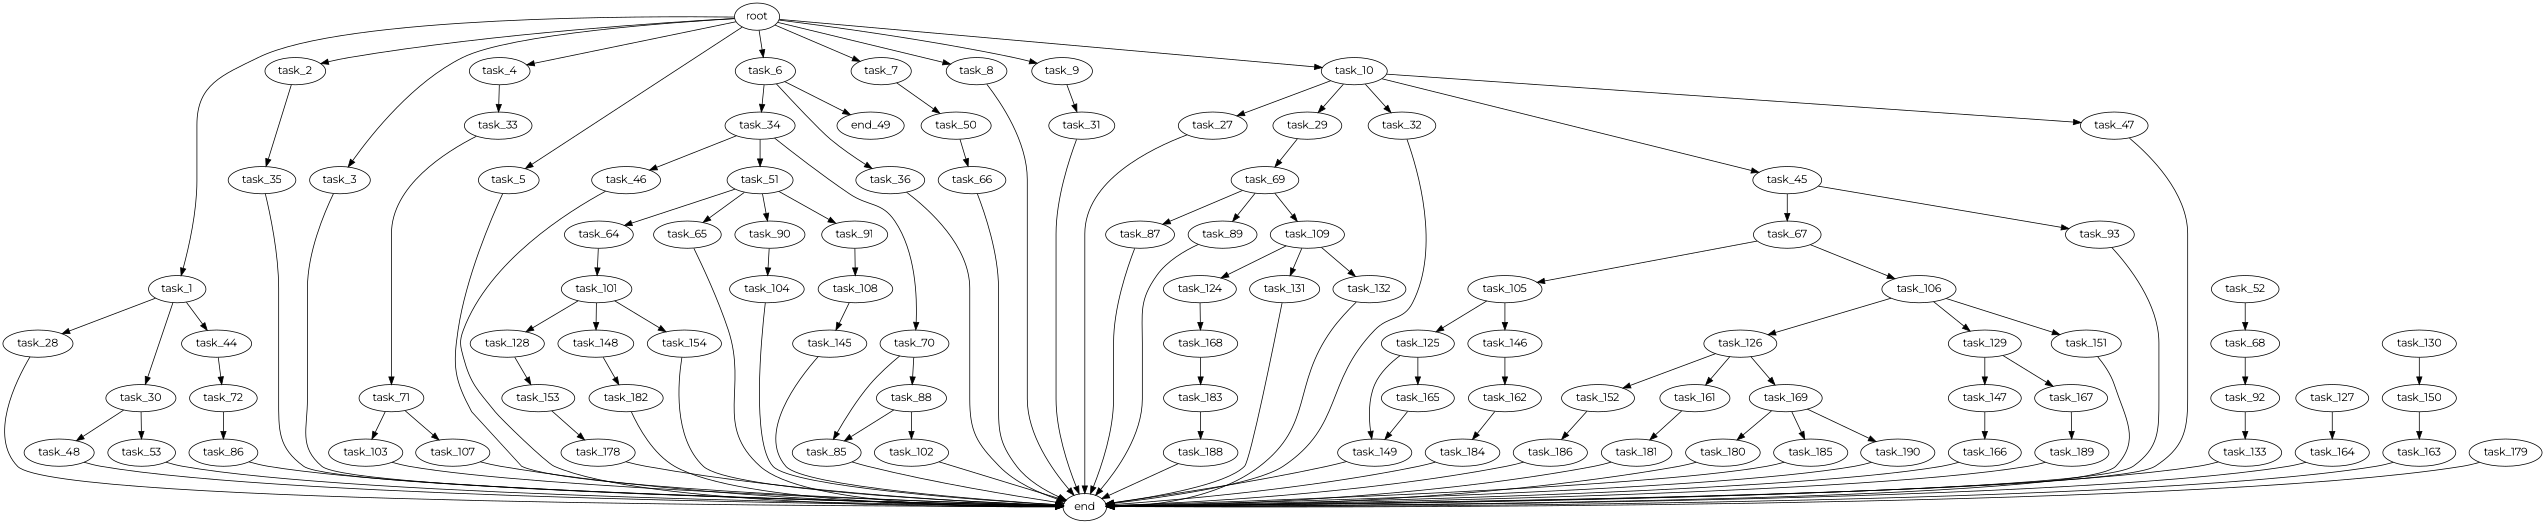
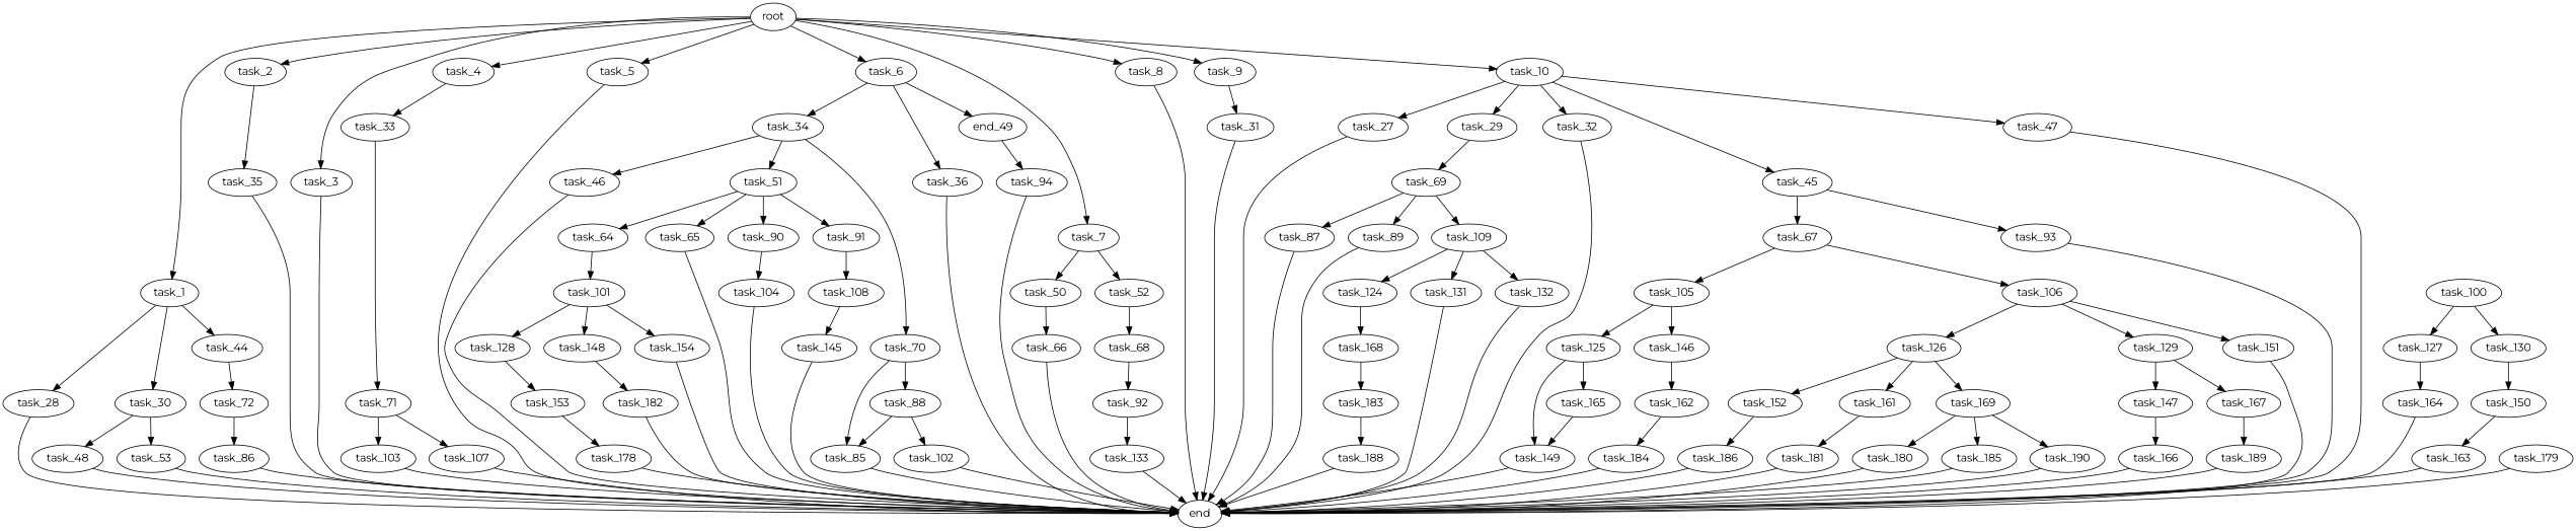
  digraph {
    fontname=Montserrat
    node [fontname=Montserrat]
    edge [fontname=Montserrat]
    root
    task_1
    task_2
    task_3
    task_4
    task_5
    task_6
    task_7
    task_8
    task_9
    task_10
    task_28
    task_30
    task_44
    task_35
    end
    task_33
    task_34
    task_36
    n20 [label=end_49]
    task_50
    task_52
    task_31
    task_27
    task_29
    task_32
    task_45
    task_47
    task_48
    task_53
    task_72
    task_71
    task_46
    task_51
    task_70
+   task_94
    task_66
    task_68
    task_69
    task_67
    task_93
    task_87
    task_89
    task_109
    task_103
    task_107
    task_64
    task_65
    task_90
    task_91
    task_85
    task_88
    task_86
    task_105
    task_106
    task_101
    task_104
    task_108
    task_92
    task_128
    task_148
    task_154
    task_125
    task_146
    task_126
    task_129
    task_151
    task_133
    task_124
    task_131
    task_132
    task_102
+   task_100
    task_127
    task_130
    task_145
    task_164
    task_150
    task_153
    task_182
    task_149
    task_165
    task_162
    task_152
    task_161
    task_169
    task_147
    task_167
    task_168
    task_183
    task_186
    task_181
    task_180
    task_185
    task_190
    task_178
    task_166
    task_189
    task_163
    task_184
    task_179
    task_188
    root -> task_1
    root -> task_2
    root -> task_3
    root -> task_4
    root -> task_5
    root -> task_6
    root -> task_7
    root -> task_8
    root -> task_9
    root -> task_10
    task_1 -> task_28
    task_1 -> task_30
    task_1 -> task_44
    task_2 -> task_35
    task_3 -> end
    task_4 -> task_33
    task_5 -> end
    task_6 -> task_34
    task_6 -> task_36
    task_6 -> n20
    task_7 -> task_50
+   task_7 -> task_52
    task_8 -> end
    task_9 -> task_31
    task_10 -> task_27
    task_10 -> task_29
    task_10 -> task_32
    task_10 -> task_45
    task_10 -> task_47
    task_28 -> end
    task_30 -> task_48
    task_30 -> task_53
    task_44 -> task_72
    task_35 -> end
    task_33 -> task_71
    task_34 -> task_46
    task_34 -> task_51
    task_34 -> task_70
    task_36 -> end
+   n20 -> task_94
    task_50 -> task_66
    task_52 -> task_68
    task_31 -> end
    task_27 -> end
    task_29 -> task_69
    task_32 -> end
    task_45 -> task_67
    task_45 -> task_93
    task_47 -> end
    task_48 -> end
    task_53 -> end
    task_72 -> task_86
    task_71 -> task_103
    task_71 -> task_107
    task_46 -> end
    task_51 -> task_64
    task_51 -> task_65
    task_51 -> task_90
    task_51 -> task_91
    task_70 -> task_85
    task_70 -> task_88
+   task_94 -> end
    task_66 -> end
    task_68 -> task_92
    task_69 -> task_87
    task_69 -> task_89
    task_69 -> task_109
    task_67 -> task_105
    task_67 -> task_106
    task_93 -> end
    task_87 -> end
    task_89 -> end
    task_109 -> task_124
    task_109 -> task_131
    task_109 -> task_132
    task_103 -> end
    task_107 -> end
    task_64 -> task_101
    task_65 -> end
    task_90 -> task_104
    task_91 -> task_108
    task_85 -> end
    task_88 -> task_85
    task_88 -> task_102
    task_86 -> end
    task_105 -> task_125
    task_105 -> task_146
    task_106 -> task_126
    task_106 -> task_129
    task_106 -> task_151
    task_101 -> task_128
    task_101 -> task_148
    task_101 -> task_154
    task_104 -> end
    task_108 -> task_145
    task_92 -> task_133
    task_128 -> task_153
    task_148 -> task_182
    task_154 -> end
    task_125 -> task_149
    task_125 -> task_165
    task_146 -> task_162
    task_126 -> task_152
    task_126 -> task_161
    task_126 -> task_169
    task_129 -> task_147
    task_129 -> task_167
    task_151 -> end
    task_133 -> end
    task_124 -> task_168
    task_131 -> end
    task_132 -> end
    task_102 -> end
+   task_100 -> task_127
+   task_100 -> task_130
    task_127 -> task_164
    task_130 -> task_150
    task_145 -> end
    task_164 -> end
    task_150 -> task_163
    task_153 -> task_178
    task_182 -> end
    task_149 -> end
    task_165 -> task_149
    task_162 -> task_184
    task_152 -> task_186
    task_161 -> task_181
    task_169 -> task_180
    task_169 -> task_185
    task_169 -> task_190
    task_147 -> task_166
    task_167 -> task_189
    task_168 -> task_183
    task_183 -> task_188
    task_186 -> end
    task_181 -> end
    task_180 -> end
    task_185 -> end
    task_190 -> end
    task_178 -> end
    task_166 -> end
    task_189 -> end
    task_163 -> end
    task_184 -> end
    task_179 -> end
    task_188 -> end
  }
